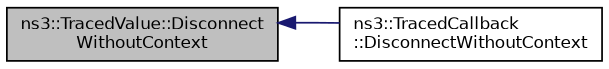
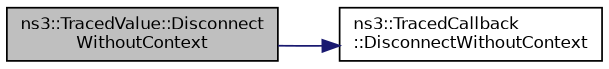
  digraph {
    rankdir=LR
    node [color=black fontname=Helvetica fontsize=10 shape=record style=filled]
    n1 [fillcolor=grey75 fontcolor=black height=0.2 label="ns3::TracedValue::Disconnect\lWithoutContext" width=0.4]
    n2 [fillcolor=white height=0.2 label="ns3::TracedCallback\l::DisconnectWithoutContext" width=0.4]
-   n2 -> n1 [color=midnightblue fontname=Helvetica fontsize=10 labelfontname=Helvetica labelfontsize=10 style=solid]
+   n1 -> n2 [color=midnightblue fontname=Helvetica fontsize=10 labelfontname=Helvetica labelfontsize=10 style=solid]
  }
